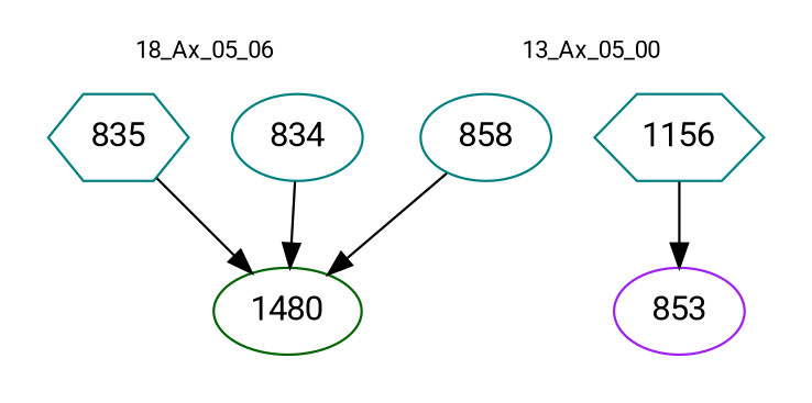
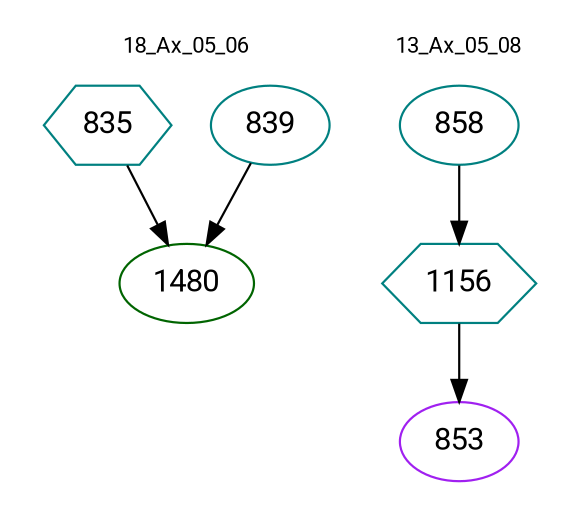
  digraph {
    fontname=Roboto
    node [color=teal fontname=Roboto shape=ellipse]
    edge [color=black fontname=Roboto]
-   n1 [label=834]
+   n1 [label=839]
    n2 [color=darkgreen label=1480]
    n3 [label=835 shape=hexagon]
    n4 [label=858]
    n5 [label=1156 shape=hexagon]
    n6 [color=purple label=853]
    subgraph cluster_1 {
      color=white
      fontsize=10
      label="18_Ax_05_06"
      n1
      n2
      n3
    }
    subgraph cluster_2 {
      color=white
      fontsize=10
-     label="13_Ax_05_00"
+     label="13_Ax_05_08"
      n4
      n5
      n6
    }
    n1 -> n2
    n3 -> n2
-   n4 -> n2
+   n4 -> n5
    n5 -> n6
  }
